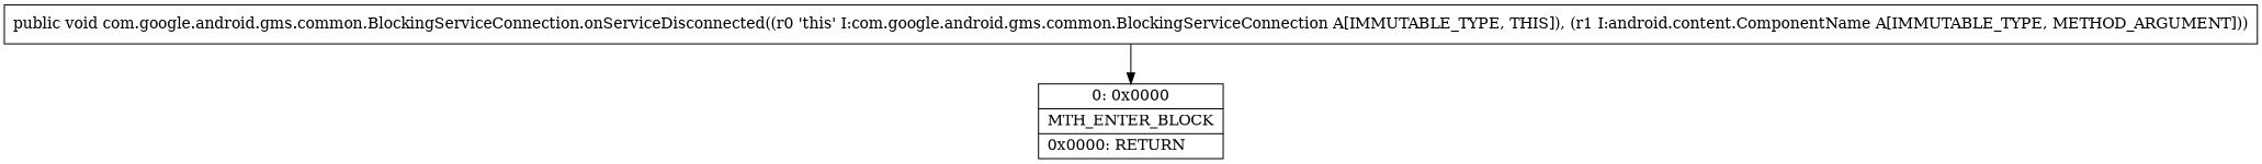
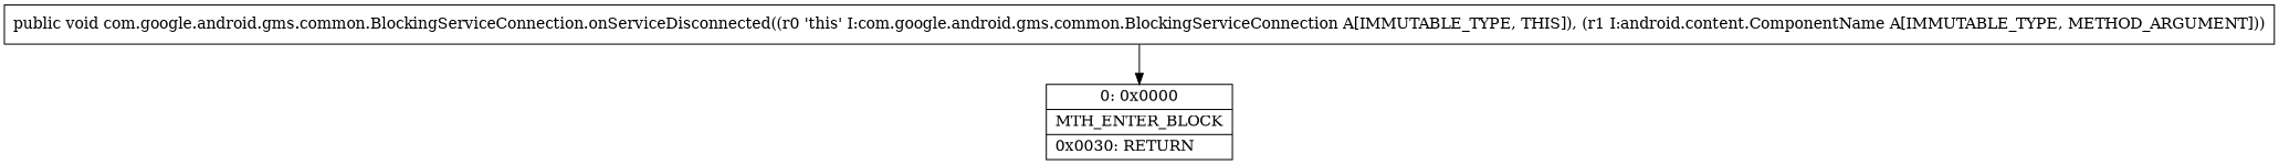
  digraph {
    node [shape=record]
-   n1 [label="{0\:\ 0x0000|MTH_ENTER_BLOCK\l|0x0000: RETURN   \l}"]
+   n1 [label="{0\:\ 0x0000|MTH_ENTER_BLOCK\l|0x0030: RETURN   \l}"]
    n2 [label="{public void com.google.android.gms.common.BlockingServiceConnection.onServiceDisconnected((r0 'this' I:com.google.android.gms.common.BlockingServiceConnection A[IMMUTABLE_TYPE, THIS]), (r1 I:android.content.ComponentName A[IMMUTABLE_TYPE, METHOD_ARGUMENT])) }"]
    n2 -> n1
  }
